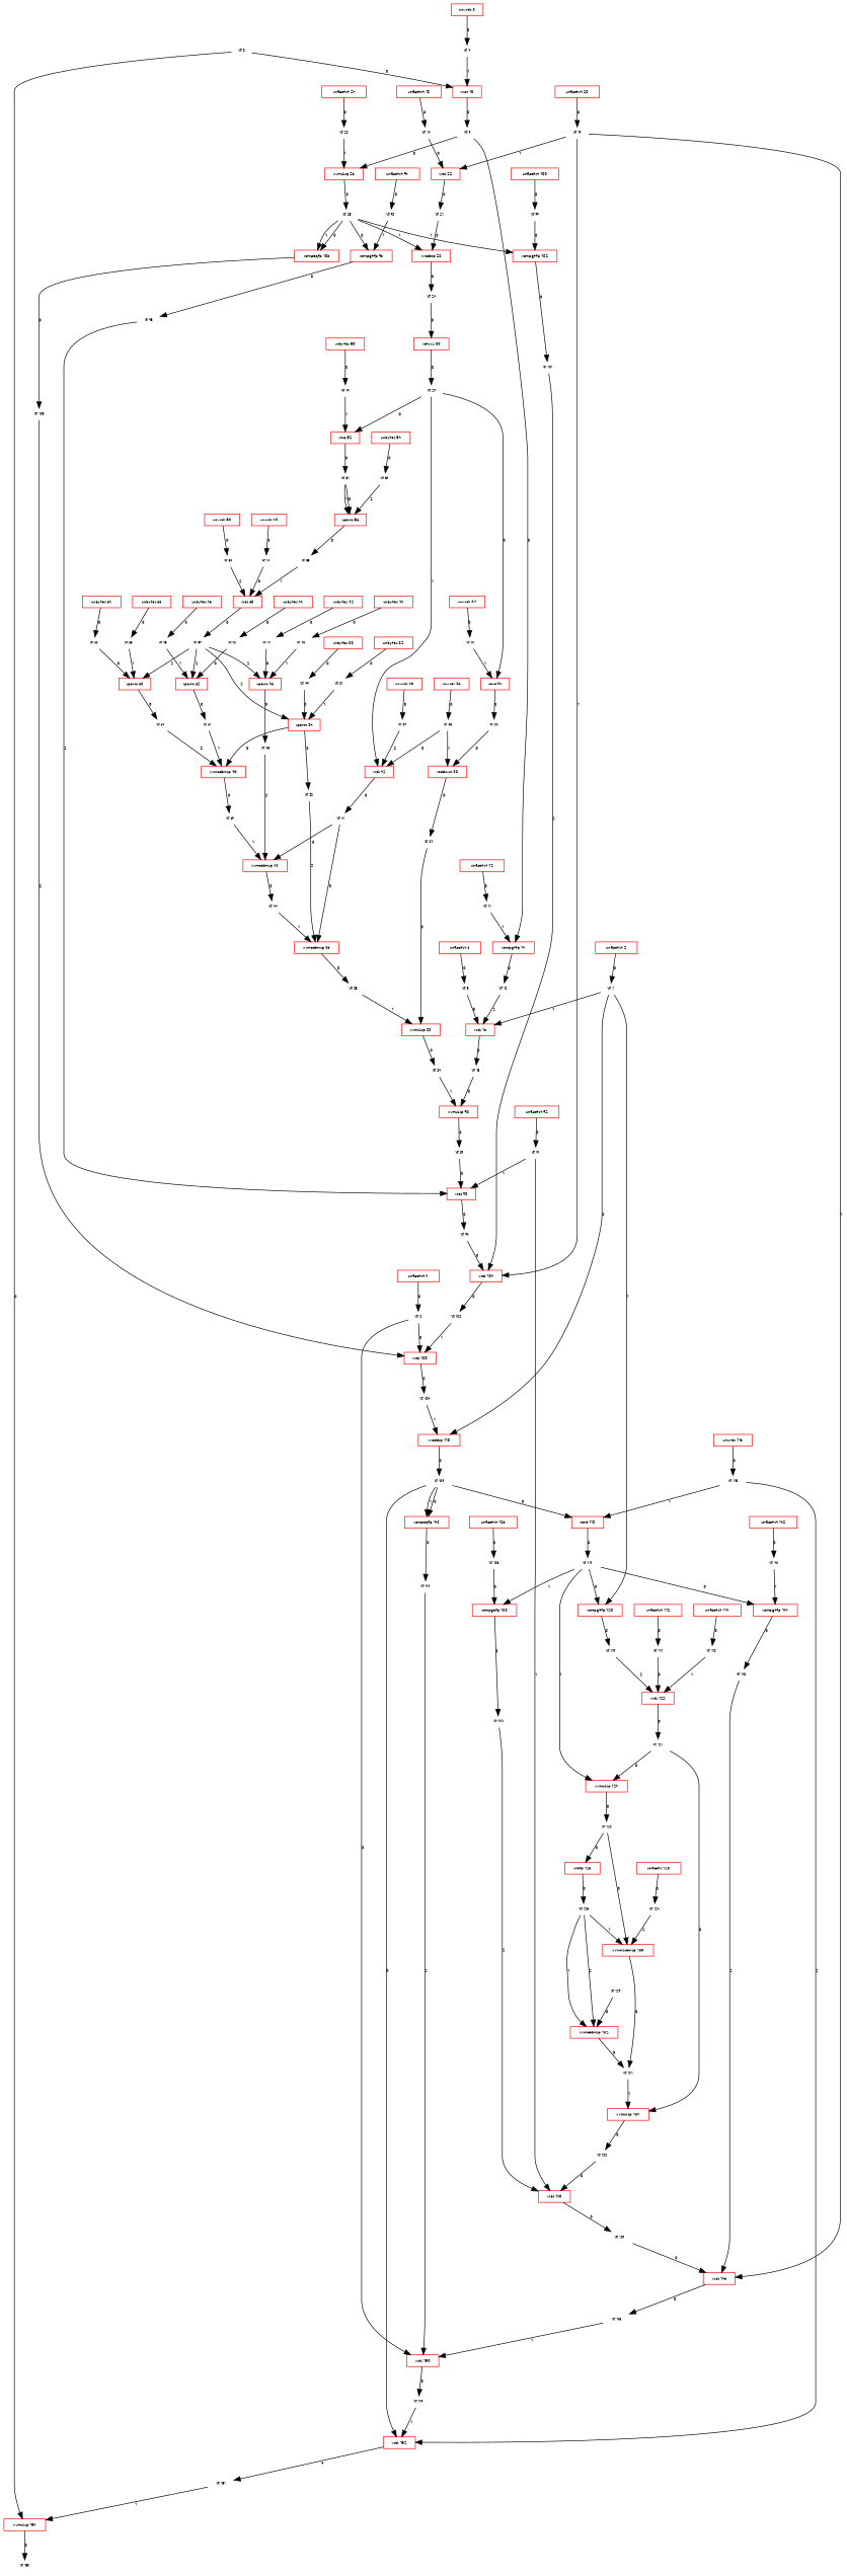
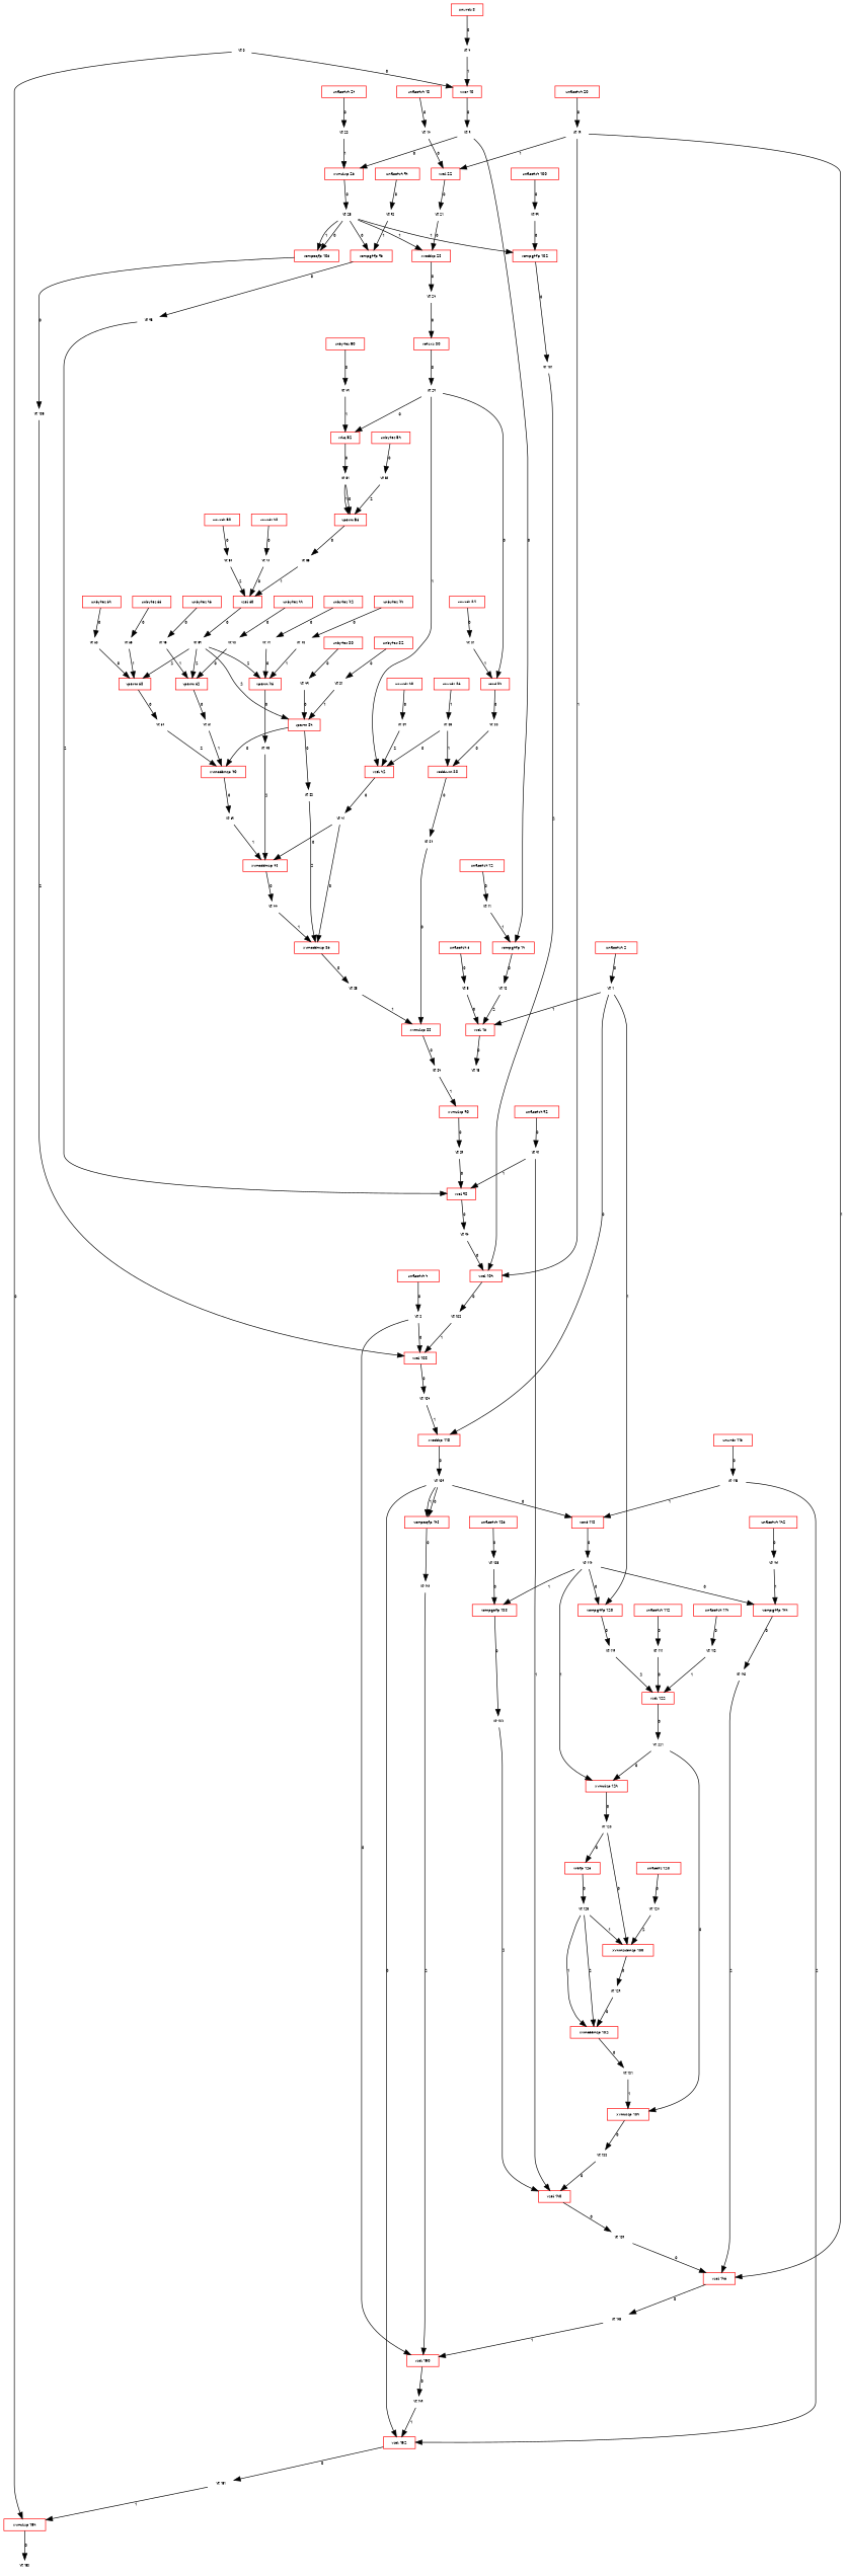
  digraph {
    fontname="Patrick Hand"
    node [color=green fixedsize=true fontname="Patrick Hand" fontsize=6 shape=plaintext]
    edge [fontname="Patrick Hand" fontsize=8]
    n1 [height=0.25 label="VR 0" width=0.41666666666666663]
    n2 [color=red fontsize=8 height=0.25 label="vxor 10" shape=box width=0.6166666666666667]
    n3 [color=red fontsize=8 height=0.25 label="xvmulsp 154" shape=box width=0.8833333333333333]
    n4 [height=0.25 label="VR 9" width=0.41666666666666663]
    n5 [height=0.25 label="VR 153" width=0.55]
    n6 [height=0.25 label="VR 1" width=0.41666666666666663]
    n7 [color=red fontsize=8 height=0.25 label="vsel 16" shape=box width=0.6166666666666667]
    n8 [color=red fontsize=8 height=0.25 label="xvaddsp 110" shape=box width=0.8833333333333333]
    n9 [color=red fontsize=8 height=0.25 label="vcmpgtfp 120" shape=box width=0.9500000000000001]
    n10 [height=0.25 label="VR 15" width=0.4833333333333333]
    n11 [height=0.25 label="VR 109" width=0.55]
    n12 [height=0.25 label="VR 119" width=0.55]
    n13 [color=red fontsize=8 height=0.25 label="unfloats4 2" shape=box width=0.8833333333333333]
    n14 [height=0.25 label="VR 3" width=0.41666666666666663]
    n15 [color=red fontsize=8 height=0.25 label="vsel 108" shape=box width=0.6833333333333333]
    n16 [color=red fontsize=8 height=0.25 label="vsel 150" shape=box width=0.6833333333333333]
    n17 [height=0.25 label="VR 107" width=0.55]
    n18 [height=0.25 label="VR 149" width=0.55]
    n19 [color=red fontsize=8 height=0.25 label="unfloats4 4" shape=box width=0.8833333333333333]
    n20 [height=0.25 label="VR 5" width=0.41666666666666663]
    n21 [color=red fontsize=8 height=0.25 label="unfloats4 6" shape=box width=0.8833333333333333]
    n22 [height=0.25 label="VR 7" width=0.41666666666666663]
    n23 [color=red fontsize=8 height=0.25 label="unwrds 8" shape=box width=0.6833333333333333]
    n24 [color=red fontsize=8 height=0.25 label="vcmpgtfp 14" shape=box width=0.8833333333333333]
    n25 [color=red fontsize=8 height=0.25 label="xvmulsp 26" shape=box width=0.8166666666666667]
    n26 [height=0.25 label="VR 13" width=0.4833333333333333]
    n27 [height=0.25 label="VR 25" width=0.4833333333333333]
    n28 [height=0.25 label="VR 11" width=0.4833333333333333]
    n29 [color=red fontsize=8 height=0.25 label="unfloats4 12" shape=box width=0.9500000000000001]
    n30 [color=red fontsize=8 height=0.25 label="vsel 22" shape=box width=0.6166666666666667]
    n31 [height=0.25 label="VR 21" width=0.4833333333333333]
    n32 [color=red fontsize=8 height=0.25 label="xvmulsp 90" shape=box width=0.8166666666666667]
    n33 [height=0.25 label="VR 89" width=0.4833333333333333]
    n34 [height=0.25 label="VR 17" width=0.4833333333333333]
    n35 [color=red fontsize=8 height=0.25 label="unfloats4 18" shape=box width=0.9500000000000001]
    n36 [height=0.25 label="VR 19" width=0.4833333333333333]
    n37 [color=red fontsize=8 height=0.25 label="vsel 104" shape=box width=0.6833333333333333]
    n38 [color=red fontsize=8 height=0.25 label="vsel 146" shape=box width=0.6833333333333333]
    n39 [height=0.25 label="VR 103" width=0.55]
    n40 [height=0.25 label="VR 145" width=0.55]
    n41 [color=red fontsize=8 height=0.25 label="unfloats4 20" shape=box width=0.9500000000000001]
    n42 [color=red fontsize=8 height=0.25 label="xvaddsp 28" shape=box width=0.8166666666666667]
    n43 [height=0.25 label="VR 27" width=0.4833333333333333]
    n44 [height=0.25 label="VR 23" width=0.4833333333333333]
    n45 [color=red fontsize=8 height=0.25 label="unfloats4 24" shape=box width=0.9500000000000001]
    n46 [color=red fontsize=8 height=0.25 label="vcmpgtfp 96" shape=box width=0.8833333333333333]
    n47 [color=red fontsize=8 height=0.25 label="vcmpgtfp 102" shape=box width=0.9500000000000001]
    n48 [color=red fontsize=8 height=0.25 label="vcmpeqfp 106" shape=box width=0.9500000000000001]
    n49 [height=0.25 label="VR 95" width=0.4833333333333333]
    n50 [height=0.25 label="VR 101" width=0.55]
    n51 [height=0.25 label="VR 105" width=0.55]
    n52 [color=red fontsize=8 height=0.25 label="vctsxs 30" shape=box width=0.75]
    n53 [height=0.25 label="VR 29" width=0.4833333333333333]
    n54 [color=red fontsize=8 height=0.25 label="vand 34" shape=box width=0.6166666666666667]
    n55 [color=red fontsize=8 height=0.25 label="vsel 42" shape=box width=0.6166666666666667]
    n56 [color=red fontsize=8 height=0.25 label="vrlq 52" shape=box width=0.6166666666666667]
    n57 [height=0.25 label="VR 33" width=0.4833333333333333]
    n58 [height=0.25 label="VR 41" width=0.4833333333333333]
    n59 [height=0.25 label="VR 51" width=0.4833333333333333]
    n60 [height=0.25 label="VR 31" width=0.4833333333333333]
    n61 [color=red fontsize=8 height=0.25 label="unwrds 32" shape=box width=0.75]
    n62 [color=red fontsize=8 height=0.25 label="vadduwm 38" shape=box width=0.8166666666666667]
    n63 [height=0.25 label="VR 37" width=0.4833333333333333]
    n64 [height=0.25 label="VR 35" width=0.4833333333333333]
    n65 [color=red fontsize=8 height=0.25 label="unwrds 36" shape=box width=0.75]
    n66 [color=red fontsize=8 height=0.25 label="xvmulsp 88" shape=box width=0.8166666666666667]
    n67 [height=0.25 label="VR 87" width=0.4833333333333333]
    n68 [height=0.25 label="VR 39" width=0.4833333333333333]
    n69 [color=red fontsize=8 height=0.25 label="unwrds 40" shape=box width=0.75]
    n70 [color=red fontsize=8 height=0.25 label="xvmaddmsp 78" shape=box width=0.9500000000000001]
    n71 [color=red fontsize=8 height=0.25 label="xvmaddmsp 86" shape=box width=0.9500000000000001]
    n72 [color=red fontsize=8 height=0.25 label="xvmaddmsp 70" shape=box width=0.9500000000000001]
    n73 [height=0.25 label="VR 69" width=0.4833333333333333]
    n74 [height=0.25 label="VR 77" width=0.4833333333333333]
    n75 [height=0.25 label="VR 85" width=0.4833333333333333]
    n76 [height=0.25 label="VR 43" width=0.4833333333333333]
    n77 [color=red fontsize=8 height=0.25 label="vperm 62" shape=box width=0.6833333333333333]
    n78 [height=0.25 label="VR 61" width=0.4833333333333333]
    n79 [color=red fontsize=8 height=0.25 label="unbytes 44" shape=box width=0.8166666666666667]
    n80 [height=0.25 label="VR 45" width=0.4833333333333333]
    n81 [color=red fontsize=8 height=0.25 label="unbytes 46" shape=box width=0.8166666666666667]
    n82 [height=0.25 label="VR 47" width=0.4833333333333333]
    n83 [color=red fontsize=8 height=0.25 label="vsel 60" shape=box width=0.6166666666666667]
    n84 [height=0.25 label="VR 59" width=0.4833333333333333]
    n85 [color=red fontsize=8 height=0.25 label="unwrds 48" shape=box width=0.75]
    n86 [height=0.25 label="VR 49" width=0.4833333333333333]
    n87 [color=red fontsize=8 height=0.25 label="unbytes 50" shape=box width=0.8166666666666667]
    n88 [color=red fontsize=8 height=0.25 label="vperm 56" shape=box width=0.6833333333333333]
    n89 [height=0.25 label="VR 55" width=0.4833333333333333]
    n90 [height=0.25 label="VR 53" width=0.4833333333333333]
    n91 [color=red fontsize=8 height=0.25 label="unbytes 54" shape=box width=0.8166666666666667]
    n92 [height=0.25 label="VR 57" width=0.4833333333333333]
    n93 [color=red fontsize=8 height=0.25 label="unwrds 58" shape=box width=0.75]
    n94 [color=red fontsize=8 height=0.25 label="vperm 68" shape=box width=0.6833333333333333]
    n95 [color=red fontsize=8 height=0.25 label="vperm 76" shape=box width=0.6833333333333333]
    n96 [color=red fontsize=8 height=0.25 label="vperm 84" shape=box width=0.6833333333333333]
    n97 [height=0.25 label="VR 67" width=0.4833333333333333]
    n98 [height=0.25 label="VR 75" width=0.4833333333333333]
    n99 [height=0.25 label="VR 83" width=0.4833333333333333]
    n100 [height=0.25 label="VR 63" width=0.4833333333333333]
    n101 [color=red fontsize=8 height=0.25 label="unbytes 64" shape=box width=0.8166666666666667]
    n102 [height=0.25 label="VR 65" width=0.4833333333333333]
    n103 [color=red fontsize=8 height=0.25 label="unbytes 66" shape=box width=0.8166666666666667]
    n104 [height=0.25 label="VR 71" width=0.4833333333333333]
    n105 [color=red fontsize=8 height=0.25 label="unbytes 72" shape=box width=0.8166666666666667]
    n106 [height=0.25 label="VR 73" width=0.4833333333333333]
    n107 [color=red fontsize=8 height=0.25 label="unbytes 74" shape=box width=0.8166666666666667]
    n108 [height=0.25 label="VR 79" width=0.4833333333333333]
    n109 [color=red fontsize=8 height=0.25 label="unbytes 80" shape=box width=0.8166666666666667]
    n110 [height=0.25 label="VR 81" width=0.4833333333333333]
    n111 [color=red fontsize=8 height=0.25 label="unbytes 82" shape=box width=0.8166666666666667]
    n112 [color=red fontsize=8 height=0.25 label="vsel 98" shape=box width=0.6166666666666667]
    n113 [height=0.25 label="VR 97" width=0.4833333333333333]
    n114 [height=0.25 label="VR 91" width=0.4833333333333333]
    n115 [color=red fontsize=8 height=0.25 label="vsel 140" shape=box width=0.6833333333333333]
    n116 [height=0.25 label="VR 139" width=0.55]
    n117 [color=red fontsize=8 height=0.25 label="unfloats4 92" shape=box width=0.9500000000000001]
    n118 [height=0.25 label="VR 93" width=0.4833333333333333]
    n119 [color=red fontsize=8 height=0.25 label="unfloats4 94" shape=box width=0.9500000000000001]
    n120 [height=0.25 label="VR 99" width=0.4833333333333333]
    n121 [color=red fontsize=8 height=0.25 label="unfloats4 100" shape=box width=1.0166666666666666]
    n122 [color=red fontsize=8 height=0.25 label="vand 118" shape=box width=0.6833333333333333]
    n123 [color=red fontsize=8 height=0.25 label="vcmpeqfp 148" shape=box width=0.9500000000000001]
    n124 [color=red fontsize=8 height=0.25 label="vsel 152" shape=box width=0.6833333333333333]
    n125 [height=0.25 label="VR 117" width=0.55]
    n126 [height=0.25 label="VR 147" width=0.55]
    n127 [height=0.25 label="VR 151" width=0.55]
    n128 [height=0.25 label="VR 111" width=0.55]
    n129 [color=red fontsize=8 height=0.25 label="vsel 122" shape=box width=0.6833333333333333]
-   n130 [height=0.25 label="VR 121" width=0.55]
+   n130 [height=0.25 label="VR 221" width=0.55]
    n131 [color=red fontsize=8 height=0.25 label="unfloats4 112" shape=box width=1.0166666666666666]
    n132 [height=0.25 label="VR 113" width=0.55]
    n133 [color=red fontsize=8 height=0.25 label="unfloats4 114" shape=box width=1.0166666666666666]
    n134 [height=0.25 label="VR 115" width=0.55]
    n135 [color=red fontsize=8 height=0.25 label="unwrds 116" shape=box width=0.8166666666666667]
    n136 [color=red fontsize=8 height=0.25 label="xvmulsp 124" shape=box width=0.8833333333333333]
    n137 [color=red fontsize=8 height=0.25 label="vcmpgefp 138" shape=box width=0.9500000000000001]
    n138 [color=red fontsize=8 height=0.25 label="vcmpgtfp 144" shape=box width=0.9500000000000001]
    n139 [height=0.25 label="VR 123" width=0.55]
    n140 [height=0.25 label="VR 137" width=0.55]
    n141 [height=0.25 label="VR 143" width=0.55]
    n142 [color=red fontsize=8 height=0.25 label="xvmulsp 134" shape=box width=0.8833333333333333]
    n143 [height=0.25 label="VR 133" width=0.55]
    n144 [color=red fontsize=8 height=0.25 label="vrefp 126" shape=box width=0.75]
    n145 [color=red fontsize=8 height=0.25 label="xvnmsubmsp 130" shape=box width=1.0833333333333333]
    n146 [height=0.25 label="VR 125" width=0.55]
    n147 [height=0.25 label="VR 129" width=0.55]
    n148 [color=red fontsize=8 height=0.25 label="xvmaddmsp 132" shape=box width=1.0166666666666666]
    n149 [height=0.25 label="VR 131" width=0.55]
    n150 [height=0.25 label="VR 127" width=0.55]
    n151 [color=red fontsize=8 height=0.25 label="unfloats 128" shape=box width=0.9500000000000001]
    n152 [height=0.25 label="VR 135" width=0.55]
    n153 [color=red fontsize=8 height=0.25 label="unfloats4 136" shape=box width=1.0166666666666666]
    n154 [height=0.25 label="VR 141" width=0.55]
    n155 [color=red fontsize=8 height=0.25 label="unfloats4 142" shape=box width=1.0166666666666666]
    n1 -> n2 [label=0]
    n1 -> n3 [label=0]
    n2 -> n4 [label=0]
    n3 -> n5 [label=0]
    n4 -> n24 [label=0]
    n4 -> n25 [label=0]
    n6 -> n7 [label=1]
    n6 -> n8 [label=0]
    n6 -> n9 [label=1]
    n7 -> n10 [label=0]
    n8 -> n11 [label=0]
    n9 -> n12 [label=0]
-   n10 -> n32 [label=0]
    n11 -> n122 [label=0]
    n11 -> n123 [label=0]
    n11 -> n123 [label=1]
    n11 -> n124 [label=0]
    n12 -> n129 [label=2]
    n13 -> n6 [label=0]
    n14 -> n15 [label=0]
    n14 -> n16 [label=0]
    n15 -> n17 [label=0]
    n16 -> n18 [label=0]
    n17 -> n8 [label=1]
    n18 -> n124 [label=1]
    n19 -> n14 [label=0]
    n20 -> n7 [label=0]
    n21 -> n20 [label=0]
    n22 -> n2 [label=1]
    n23 -> n22 [label=0]
    n24 -> n26 [label=0]
    n25 -> n27 [label=0]
    n26 -> n7 [label=2]
    n27 -> n42 [label=1]
    n27 -> n46 [label=0]
    n27 -> n47 [label=1]
    n27 -> n48 [label=0]
    n27 -> n48 [label=1]
    n28 -> n24 [label=1]
    n29 -> n28 [label=0]
    n30 -> n31 [label=0]
    n31 -> n42 [label=0]
    n32 -> n33 [label=0]
    n33 -> n112 [label=0]
    n34 -> n30 [label=0]
    n35 -> n34 [label=0]
    n36 -> n30 [label=1]
    n36 -> n37 [label=1]
    n36 -> n38 [label=1]
    n37 -> n39 [label=0]
    n38 -> n40 [label=0]
    n39 -> n15 [label=1]
    n40 -> n16 [label=1]
    n41 -> n36 [label=0]
    n42 -> n43 [label=0]
    n43 -> n52 [label=0]
    n44 -> n25 [label=1]
    n45 -> n44 [label=0]
    n46 -> n49 [label=0]
    n47 -> n50 [label=0]
    n48 -> n51 [label=0]
    n49 -> n112 [label=2]
    n50 -> n37 [label=2]
    n51 -> n15 [label=2]
    n52 -> n53 [label=0]
    n53 -> n54 [label=0]
    n53 -> n55 [label=1]
    n53 -> n56 [label=0]
    n54 -> n57 [label=0]
    n55 -> n58 [label=0]
    n56 -> n59 [label=0]
    n57 -> n62 [label=0]
    n58 -> n70 [label=0]
    n58 -> n71 [label=0]
    n59 -> n88 [label=0]
    n59 -> n88 [label=1]
    n60 -> n54 [label=1]
    n61 -> n60 [label=0]
    n62 -> n63 [label=0]
    n63 -> n66 [label=0]
    n64 -> n55 [label=0]
    n64 -> n62 [label=1]
-   n65 -> n64 [label=0]
+   n65 -> n64 [label=1]
    n66 -> n67 [label=0]
    n67 -> n32 [label=1]
    n68 -> n55 [label=2]
    n69 -> n68 [label=0]
    n70 -> n74 [label=0]
    n71 -> n75 [label=0]
    n72 -> n73 [label=0]
    n73 -> n70 [label=1]
    n74 -> n71 [label=1]
    n75 -> n66 [label=1]
    n76 -> n77 [label=0]
    n77 -> n78 [label=0]
    n78 -> n72 [label=1]
    n79 -> n76 [label=0]
    n80 -> n77 [label=1]
    n81 -> n80 [label=0]
    n82 -> n83 [label=0]
    n83 -> n84 [label=0]
    n84 -> n77 [label=2]
    n84 -> n94 [label=2]
    n84 -> n95 [label=2]
    n84 -> n96 [label=2]
    n85 -> n82 [label=0]
    n86 -> n56 [label=1]
    n87 -> n86 [label=0]
    n88 -> n89 [label=0]
    n89 -> n83 [label=1]
    n90 -> n88 [label=2]
    n91 -> n90 [label=0]
    n92 -> n83 [label=2]
    n93 -> n92 [label=0]
    n94 -> n97 [label=0]
    n95 -> n98 [label=0]
    n96 -> n72 [label=0]
    n96 -> n99 [label=0]
    n97 -> n72 [label=2]
    n98 -> n70 [label=2]
    n99 -> n71 [label=2]
    n100 -> n94 [label=0]
    n101 -> n100 [label=0]
    n102 -> n94 [label=1]
    n103 -> n102 [label=0]
    n104 -> n95 [label=0]
    n105 -> n104 [label=0]
    n106 -> n95 [label=1]
    n107 -> n106 [label=0]
    n108 -> n96 [label=0]
    n109 -> n108 [label=0]
    n110 -> n96 [label=1]
    n111 -> n110 [label=0]
    n112 -> n113 [label=0]
    n113 -> n37 [label=0]
    n114 -> n112 [label=1]
    n114 -> n115 [label=1]
    n115 -> n116 [label=0]
    n116 -> n38 [label=0]
    n117 -> n114 [label=0]
    n118 -> n46 [label=1]
    n119 -> n118 [label=0]
    n120 -> n47 [label=0]
    n121 -> n120 [label=0]
    n122 -> n125 [label=0]
    n123 -> n126 [label=0]
-   n124 -> n127 [label=7]
+   n124 -> n127 [label=0]
    n125 -> n9 [label=0]
    n125 -> n136 [label=1]
    n125 -> n137 [label=1]
    n125 -> n138 [label=0]
    n126 -> n16 [label=2]
    n127 -> n3 [label=1]
    n128 -> n129 [label=0]
    n129 -> n130 [label=0]
    n130 -> n136 [label=0]
    n130 -> n142 [label=0]
    n131 -> n128 [label=0]
    n132 -> n129 [label=1]
    n133 -> n132 [label=0]
    n134 -> n122 [label=1]
    n134 -> n124 [label=2]
    n135 -> n134 [label=0]
    n136 -> n139 [label=0]
    n137 -> n140 [label=0]
    n138 -> n141 [label=0]
    n139 -> n144 [label=0]
    n139 -> n145 [label=0]
    n140 -> n115 [label=2]
    n141 -> n38 [label=2]
    n142 -> n143 [label=0]
    n143 -> n115 [label=0]
    n144 -> n146 [label=0]
-   n145 -> n149 [label=0]
+   n145 -> n147 [label=0]
    n146 -> n145 [label=1]
    n146 -> n148 [label=1]
    n146 -> n148 [label=2]
    n147 -> n148 [label=0]
    n148 -> n149 [label=0]
    n149 -> n142 [label=1]
    n150 -> n145 [label=2]
    n151 -> n150 [label=0]
    n152 -> n137 [label=0]
    n153 -> n152 [label=0]
    n154 -> n138 [label=1]
    n155 -> n154 [label=0]
  }
